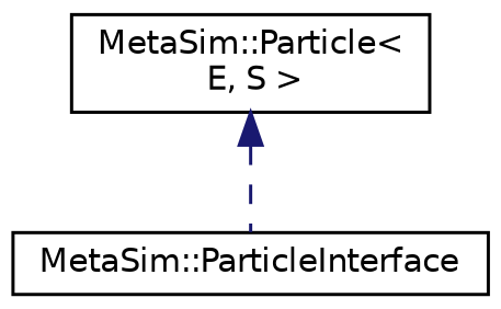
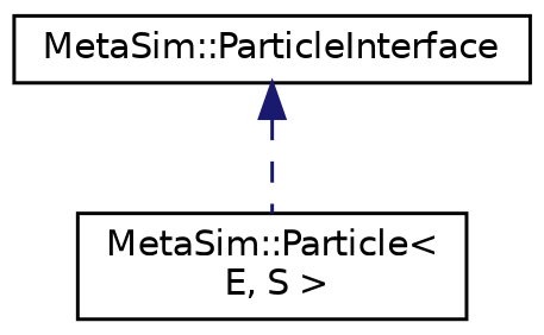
  digraph {
    rankdir=TB
    node [color=black fillcolor=white fontname=Helvetica fontsize=10 shape=record style=filled]
    n1 [height=0.2 label="MetaSim::ParticleInterface" width=0.4]
    n2 [height=0.2 label="MetaSim::Particle\<\l E, S \>" width=0.4]
-   n2 -> n1 [color=midnightblue dir=back fontname=Helvetica fontsize=10 labelfontname=Helvetica labelfontsize=10 style=dashed]
+   n1 -> n2 [color=midnightblue dir=back fontname=Helvetica fontsize=10 labelfontname=Helvetica labelfontsize=10 style=dashed]
  }
